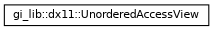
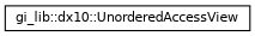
  digraph {
    rankdir=LR
-   n1 [color=black fillcolor=white fontname=Helvetica fontsize=10 height=0.2 label="gi_lib::dx11::UnorderedAccessView" shape=record style=filled width=0.4]
+   n1 [color=black fillcolor=white fontname=Helvetica fontsize=10 height=0.2 label="gi_lib::dx10::UnorderedAccessView" shape=record style=filled width=0.4]
  }
